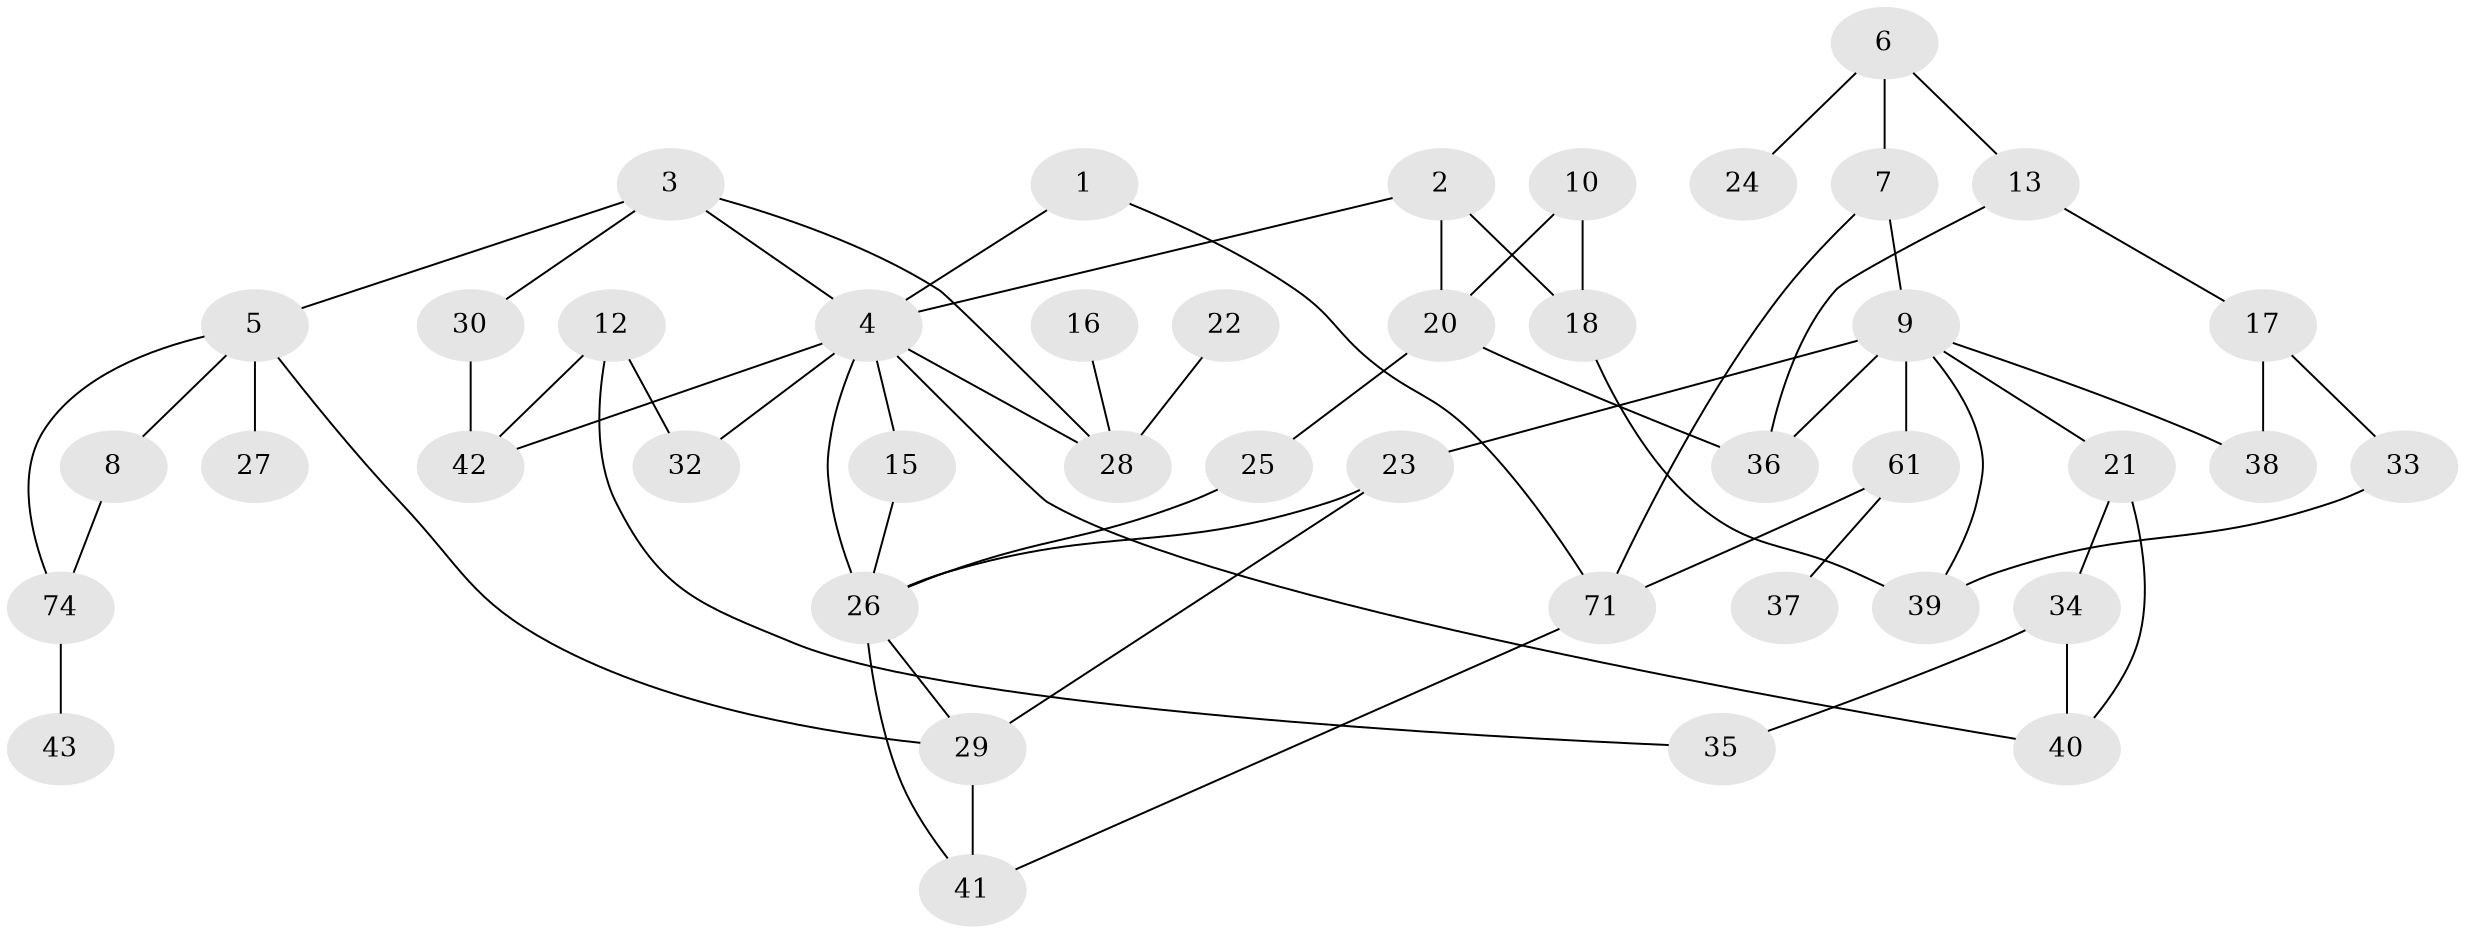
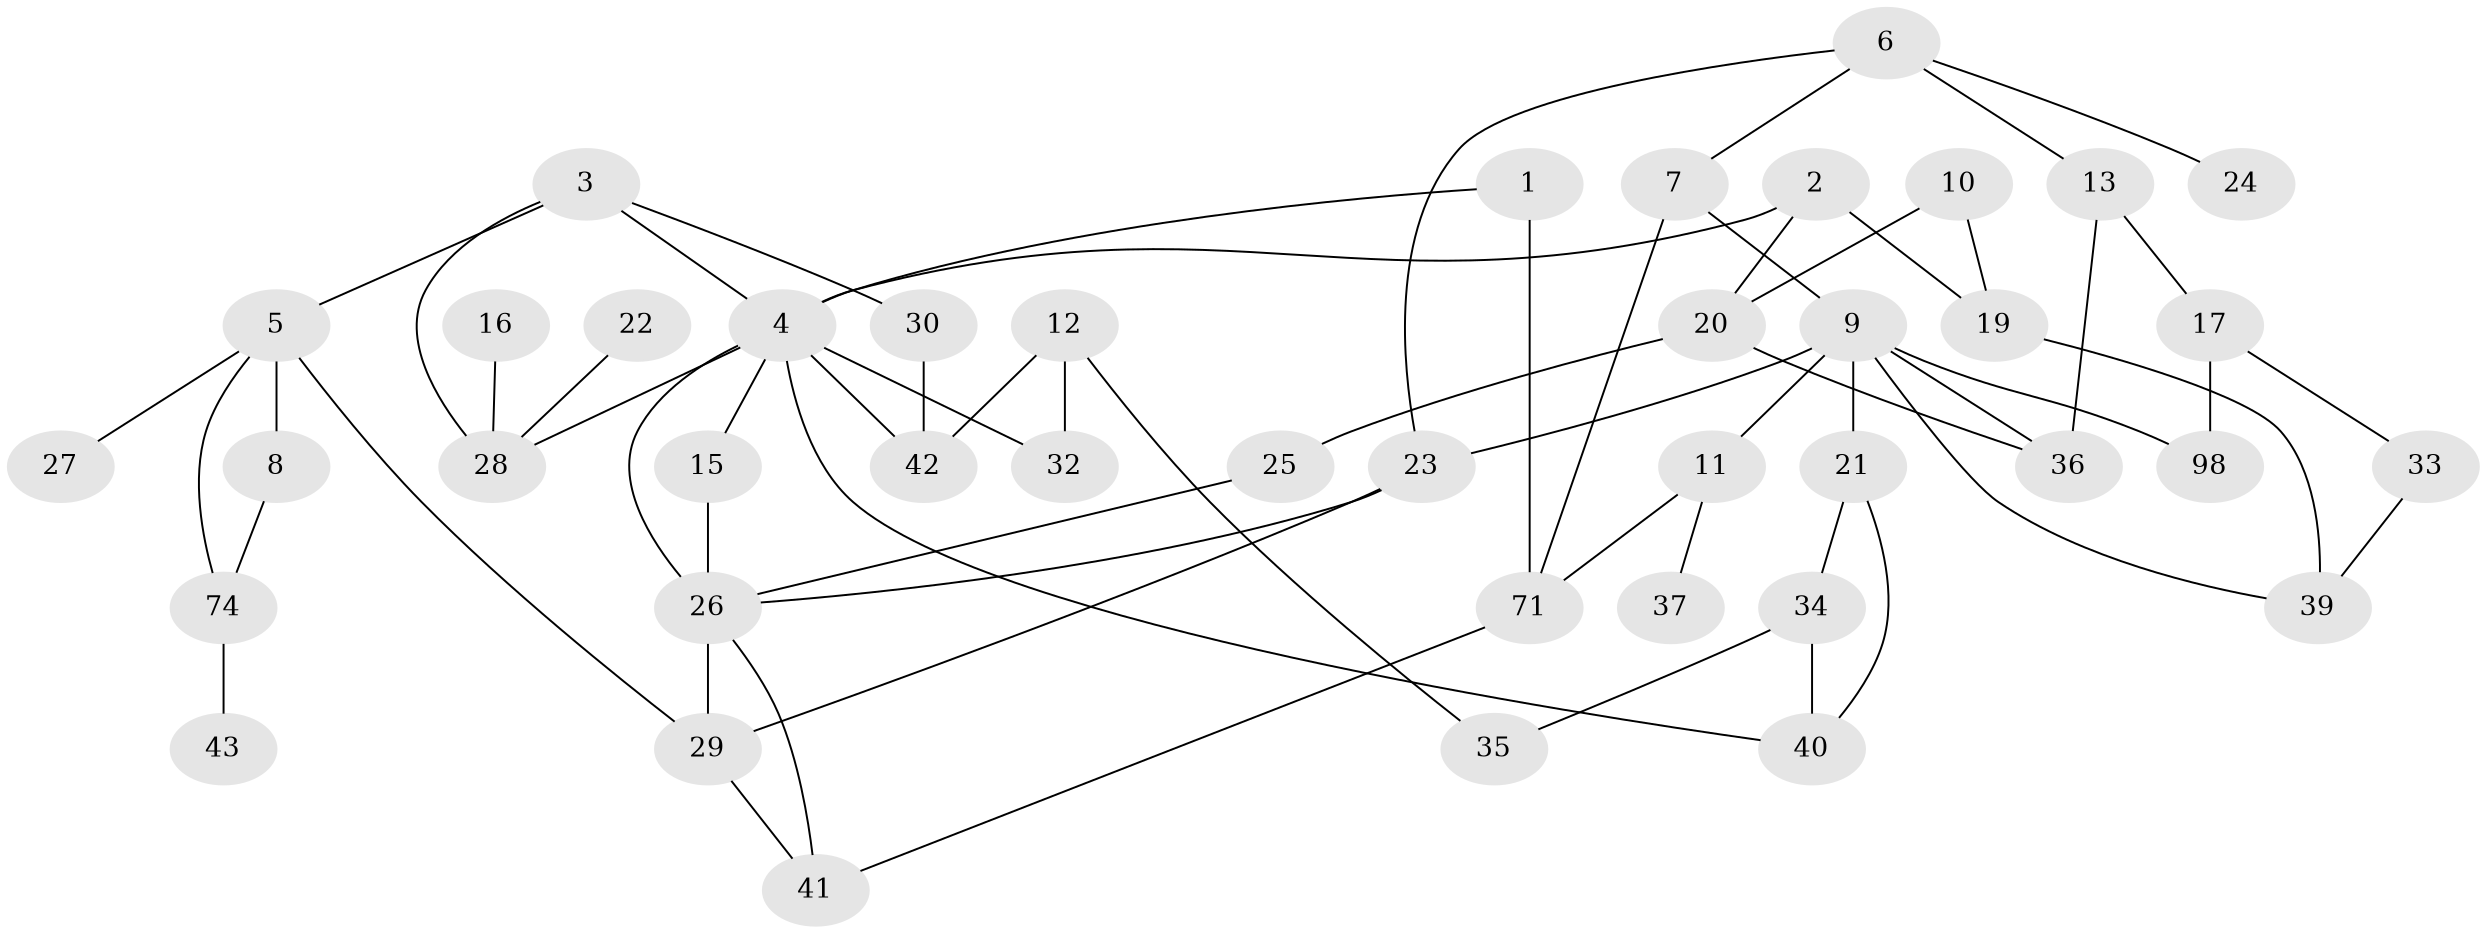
  graph {
    node [color=gray90 style=filled]
    edge [weight=1.0]
    1
    4
    n3 [label=71]
    28
    15
    26
    32
    40
    42
    41
    2
-   18
+   18 [label=19]
    20
    39
    36
    25
    3
    5
    30
    8
    n21 [label=74]
    27
    29
    43
    6
    7
    13
    23
    24
    9
    17
-   11 [label=61]
+   11
    21
-   38
+   38 [label=98]
    37
    34
    10
    12
    35
    33
    16
    22
    1 -- 4
    1 -- n3
    4 -- 28
    4 -- 15
    4 -- 26
    4 -- 32
    4 -- 40
    4 -- 42
    n3 -- 41
    15 -- 26
    26 -- 41
    26 -- 29
    2 -- 4
    2 -- 18
    2 -- 20
    18 -- 39
    20 -- 36
    20 -- 25
    25 -- 26
    3 -- 4
    3 -- 28
    3 -- 5
    3 -- 30
    5 -- 8
    5 -- n21
    5 -- 27
    5 -- 29
    30 -- 42
    8 -- n21
    n21 -- 43
    29 -- 41
    6 -- 7
    6 -- 13
+   6 -- 23
    6 -- 24
    7 -- n3
    7 -- 9
    13 -- 36
    13 -- 17
    23 -- 26
    23 -- 29
    9 -- 39
    9 -- 36
    9 -- 23
    9 -- 11
    9 -- 21
    9 -- 38
    17 -- 38
    17 -- 33
    11 -- n3
    11 -- 37
    21 -- 40
    21 -- 34
    34 -- 40
    34 -- 35
    10 -- 18
    10 -- 20
    12 -- 32
    12 -- 42
    12 -- 35
    33 -- 39
    16 -- 28
    22 -- 28
  }
